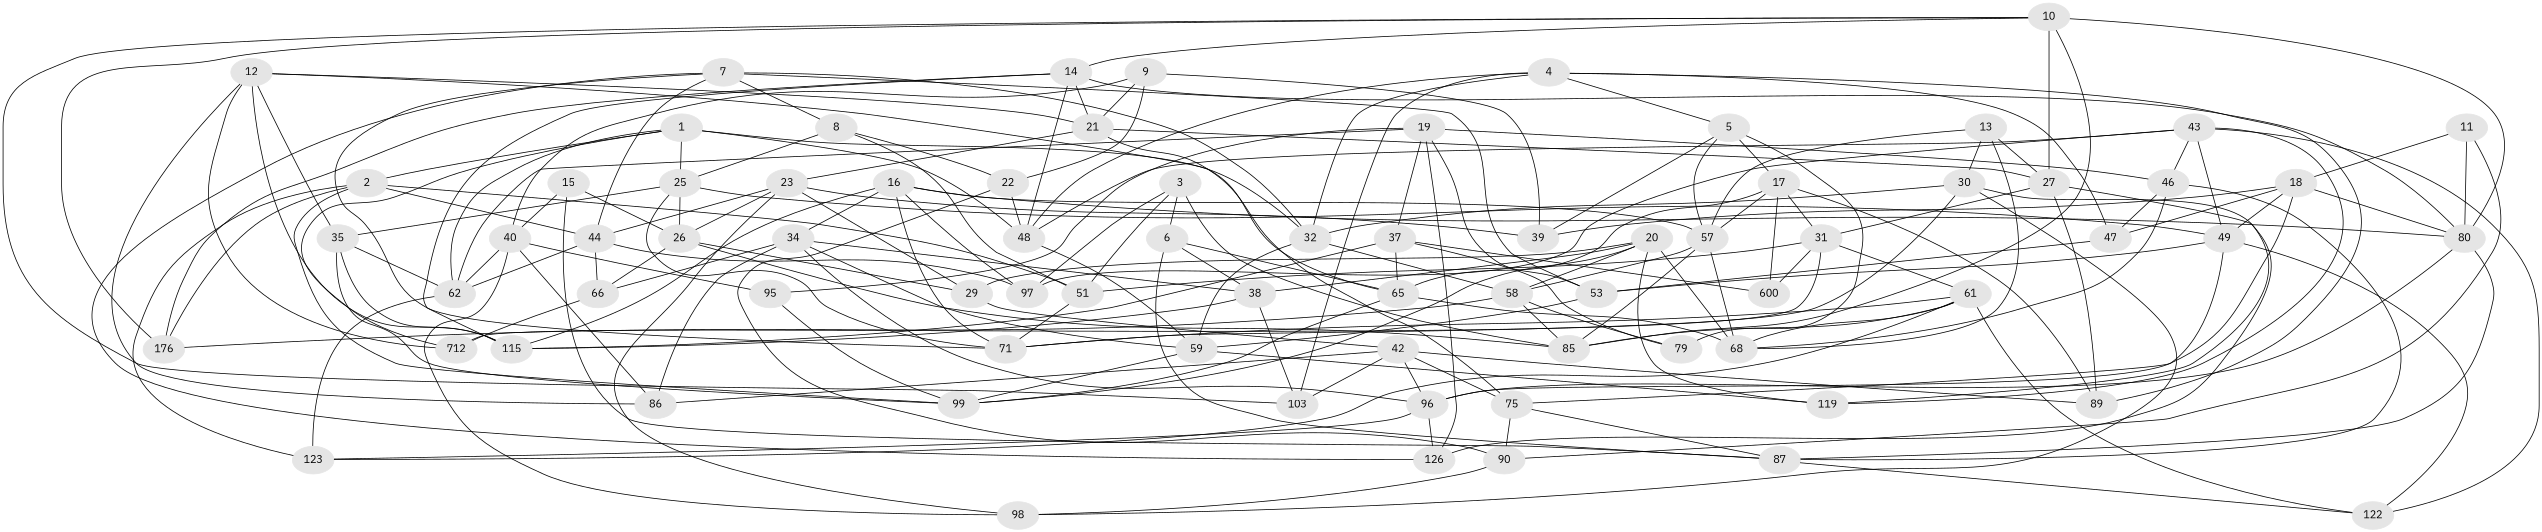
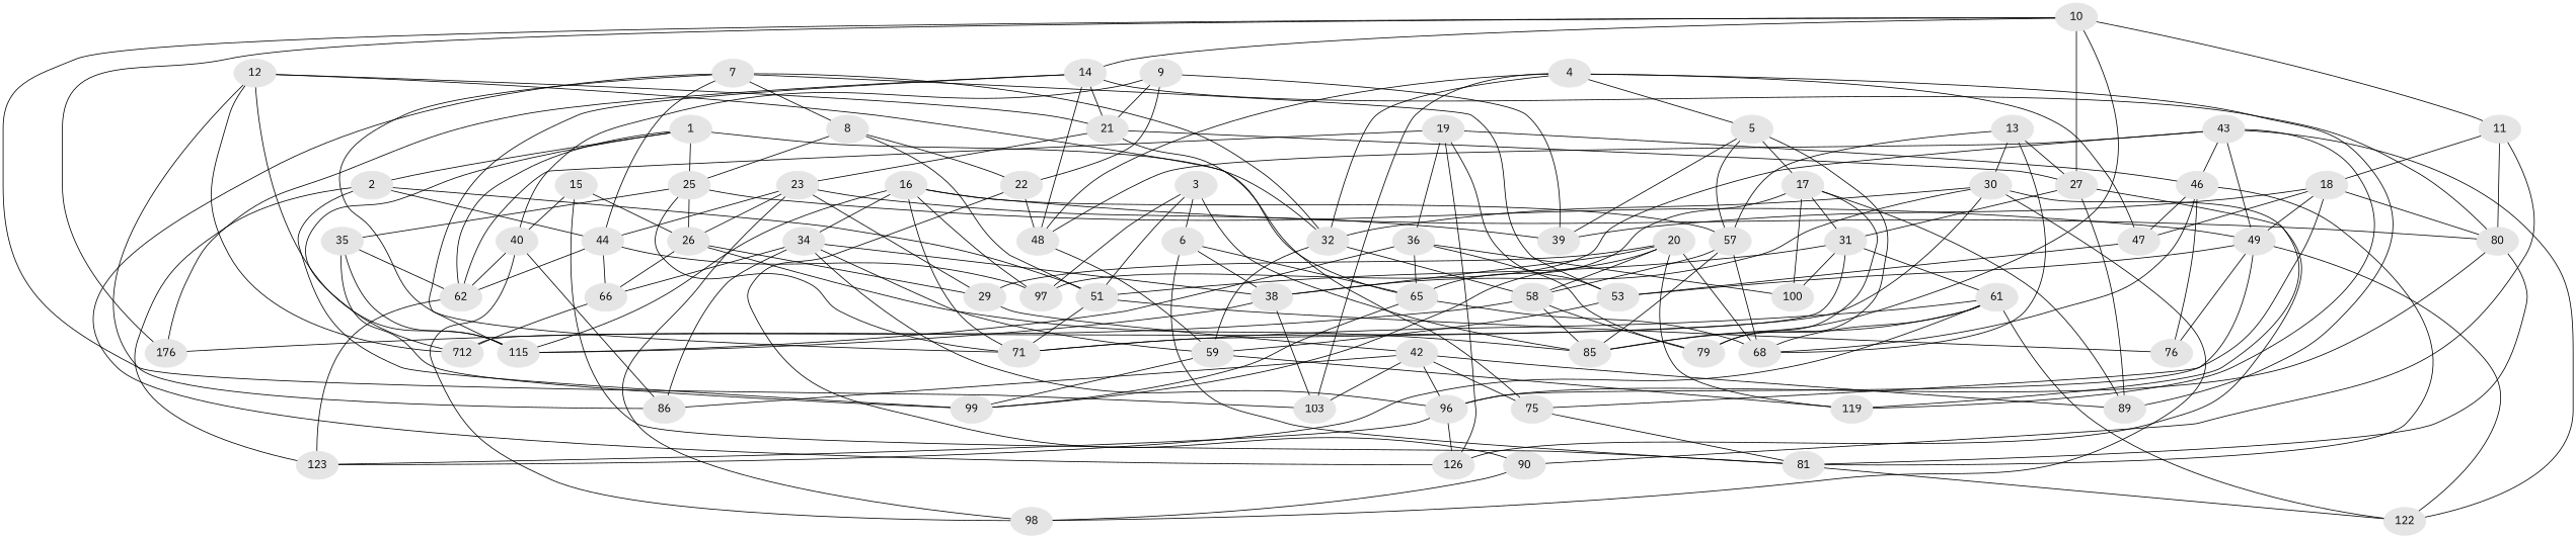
  graph {
    fontname="IBM Plex Sans"
    node [color=gray90 fontname="IBM Plex Sans" style=filled]
    edge [fontname="IBM Plex Sans"]
    1 [super="+113"]
    2 [super="+55"]
    25 [super="+64"]
    32 [super="+63"]
    48 [super="+102"]
    62 [super="+111"]
    n7 [label=712]
    44 [super="+92"]
    51 [super="+56"]
    99 [super="+107"]
    n11 [label=176]
    123
    71 [super="+84"]
    35 [super="+67"]
    26 [super="+50"]
    49 [super="+125"]
    58 [super="+101"]
    59 [super="+60"]
    97
    66
+   76
    3
    6
    85 [super="+93"]
    38 [super="+73"]
    65 [super="+78"]
-   81 [super="+91" label=87]
+   81 [super="+91"]
    4 [super="+24"]
    5 [super="+70"]
    47
    89
    103
    17 [super="+87"]
    39
    57 [super="+72"]
    79 [super="+120"]
    53 [super="+124"]
    31 [super="+94"]
-   100 [label=600]
+   100
    68 [super="+74"]
    115 [super="+117"]
    122
    7 [super="+54"]
    8
    126
    22
    90
    21 [super="+33"]
    27 [super="+28"]
    23 [super="+108"]
    75 [super="+104"]
    9
    40 [super="+114"]
    86
-   95
    98
    10 [super="+41"]
    11
    14 [super="+36"]
    18 [super="+109"]
    80 [super="+82"]
    119
    96 [super="+116"]
    12 [super="+121"]
    13
    30 [super="+77"]
    29
    15
    16 [super="+52"]
    34 [super="+88"]
    61 [super="+83"]
    19 [super="+69"]
-   37
+   37 [label=36]
    46 [super="+110"]
    20 [super="+45"]
    42 [super="+105"]
    43 [super="+118"]
    1 -- 2
    1 -- 25
    1 -- 32
-   1 -- 48
    1 -- 62
    1 -- n7
    2 -- 44
    2 -- 51
    2 -- 99
-   2 -- n11
    2 -- 123
    25 -- 71
    25 -- 35
    25 -- 26
    25 -- 49
    32 -- 58
    32 -- 59
    48 -- 59
    62 -- 123
    44 -- 62
    44 -- 97
    44 -- 66
    51 -- 71
+   51 -- 76
    35 -- 62
    35 -- 99
    35 -- 115
    26 -- 66
    26 -- 85
    26 -- 29
+   49 -- 76
    49 -- 53
    49 -- 122
    49 -- 75
    58 -- n11
    58 -- 85
    58 -- 79
    59 -- 99
    59 -- 119
    66 -- n7
    3 -- 51
    3 -- 97
    3 -- 6
    3 -- 85
    6 -- 38
    6 -- 65
    6 -- 81
    38 -- 103
    38 -- 115
    65 -- 99
    65 -- 68
    81 -- 122
    4 -- 32
    4 -- 48
    4 -- 5
    4 -- 47
    4 -- 89
    4 -- 103
    5 -- 17
    5 -- 39
    5 -- 57
    5 -- 79 [weight=2]
    47 -- 53
    17 -- 65
    17 -- 89
-   17 -- 57
+   17 -- 79
    17 -- 31
    17 -- 100
    57 -- 58
    57 -- 85
    57 -- 68
    53 -- 59
    31 -- n7
    31 -- 51
    31 -- 100
    31 -- 61
    7 -- 32
    7 -- 44
    7 -- 71
    7 -- 53
    7 -- 8
    7 -- 126
    8 -- 25
    8 -- 51
    8 -- 22
    22 -- 48
    22 -- 90
    90 -- 98
    21 -- 27
    21 -- 23
    21 -- 75
    27 -- 89
    27 -- 31
    27 -- 119
    23 -- 44
    23 -- 26
    23 -- 39
    23 -- 98
    23 -- 29
    75 -- 81
-   75 -- 90
    9 -- 39
    9 -- 22
    9 -- 21
    9 -- 40
    40 -- 62
    40 -- 86
-   40 -- 95
    40 -- 98
-   95 -- 99
    10 -- n11
    10 -- 85
    10 -- 103
    10 -- 27
-   10 -- 80
+   10 -- 11
    10 -- 14
    11 -- 90
    11 -- 18
    11 -- 80
    14 -- 48
    14 -- n11
    14 -- 115
    14 -- 21
    14 -- 80
    18 -- 49
    18 -- 47
    18 -- 39
    18 -- 80
    18 -- 96
    80 -- 81
    80 -- 96
    96 -- 123
    96 -- 126
    12 -- n7
-   12 -- 35
    12 -- 65
    12 -- 115
    12 -- 21
    12 -- 86
    13 -- 57
    13 -- 68
    13 -- 27
    13 -- 30
    30 -- 32
    30 -- 71
+   30 -- 38
    30 -- 126
    30 -- 98
    29 -- 42
    15 -- 26
    15 -- 81
    15 -- 40
    16 -- 71
    16 -- 97
    16 -- 57
    16 -- 115
    16 -- 80
    16 -- 34
    34 -- 59
    34 -- 66
    34 -- 38
    34 -- 86
    34 -- 96
    61 -- 123
    61 -- 71
    61 -- 85
    61 -- 68
    61 -- 122
    19 -- 62
    19 -- 53
    19 -- 126
-   19 -- 95
    19 -- 37
    19 -- 46
    37 -- 65
    37 -- 79
    37 -- 100
    37 -- 115
+   46 -- 76
    46 -- 81
    46 -- 47
    46 -- 68
    20 -- 99
    20 -- 58
    20 -- 38
    20 -- 68
    20 -- 119
    20 -- 29
    42 -- 89
    42 -- 103
    42 -- 75
    42 -- 86
    42 -- 96
    43 -- 48
    43 -- 49
    43 -- 97
    43 -- 122
    43 -- 119
    43 -- 46
  }
